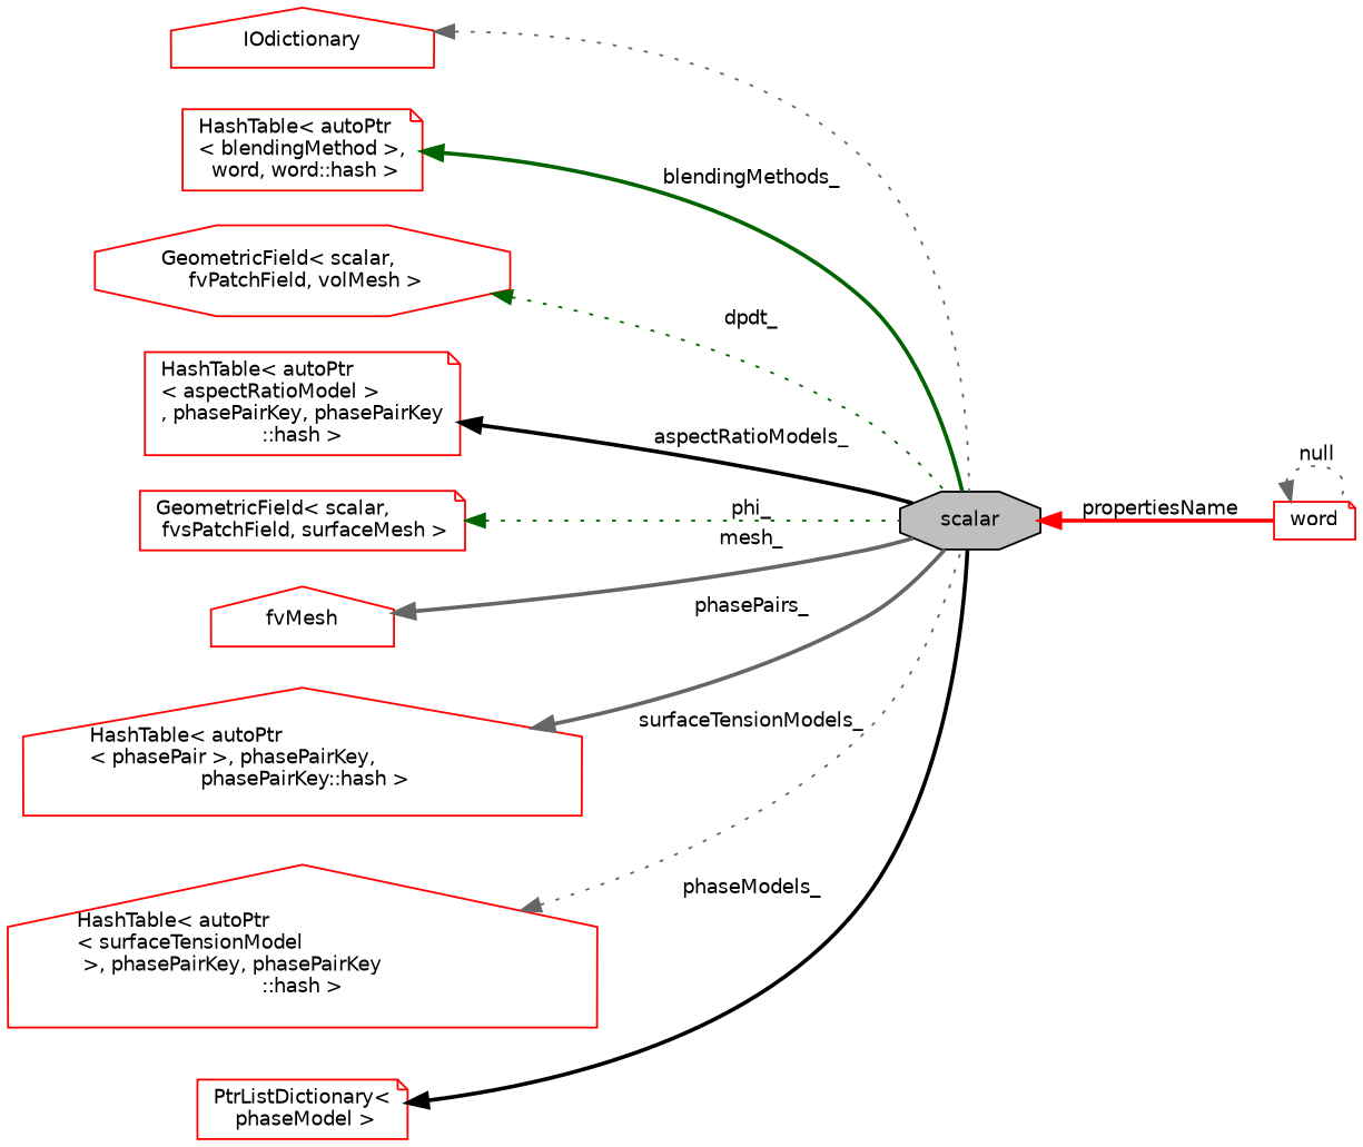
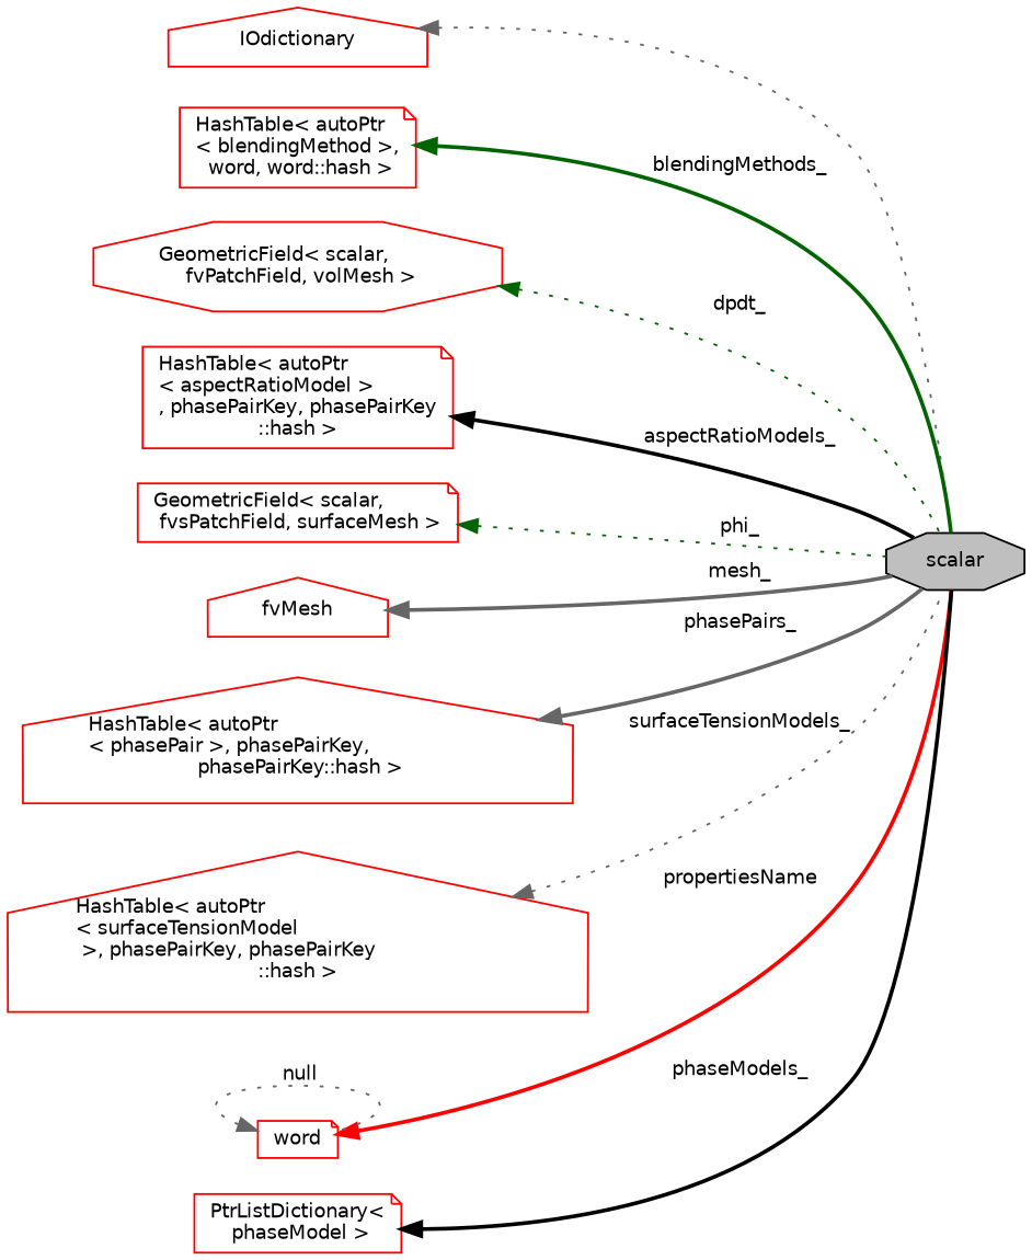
  digraph {
    rankdir=LR
    node [color=red fontname=Helvetica fontsize=10 shape=note]
    edge [color=gray40 dir=back fontname=Helvetica fontsize=10 labelfontname=Helvetica labelfontsize=10 style=bold]
    n1 [color=black fillcolor=grey75 fontcolor=black height=0.2 label=scalar shape=octagon style=filled width=0.4]
    n2 [height=0.2 label=IOdictionary shape=house width=0.4]
    n3 [height=0.2 label="HashTable\< autoPtr\l\< blendingMethod \>,\l word, word::hash \>" width=0.4]
    n4 [height=0.2 label="GeometricField\< scalar,\l fvPatchField, volMesh \>" shape=octagon width=0.4]
    n5 [height=0.2 label="HashTable\< autoPtr\l\< aspectRatioModel \>\l, phasePairKey, phasePairKey\l::hash \>" width=0.4]
    n6 [height=0.2 label="GeometricField\< scalar,\l fvsPatchField, surfaceMesh \>" width=0.4]
    n7 [height=0.2 label=fvMesh shape=house width=0.4]
    n8 [height=0.2 label="HashTable\< autoPtr\l\< phasePair \>, phasePairKey,\l phasePairKey::hash \>" shape=house width=0.4]
    n9 [height=0.2 label="HashTable\< autoPtr\l\< surfaceTensionModel\l \>, phasePairKey, phasePairKey\l::hash \>" shape=house width=0.4]
    n10 [height=0.2 label=word width=0.4]
    n11 [height=0.2 label="PtrListDictionary\<\l phaseModel \>" width=0.4]
    n2 -> n1 [style=dotted]
    n3 -> n1 [color=darkgreen label=" blendingMethods_"]
    n4 -> n1 [color=darkgreen label=" dpdt_" style=dotted]
    n5 -> n1 [color=black label=" aspectRatioModels_"]
    n6 -> n1 [color=darkgreen label=" phi_" style=dotted]
    n7 -> n1 [label=" mesh_"]
    n8 -> n1 [label=" phasePairs_"]
    n9 -> n1 [label=" surfaceTensionModels_" style=dotted]
-   n1 -> n10 [color=red label=" propertiesName"]
+   n10 -> n1 [color=red label=" propertiesName"]
    n10 -> n10 [label=" null" style=dotted]
    n11 -> n1 [color=black label=" phaseModels_"]
  }
